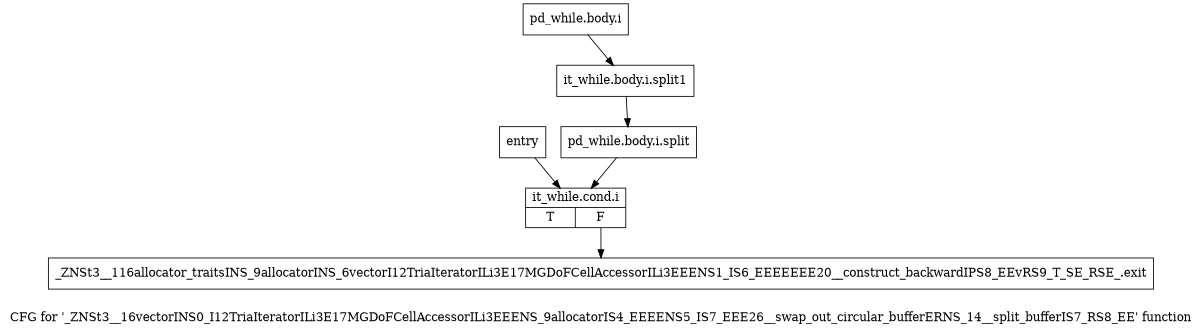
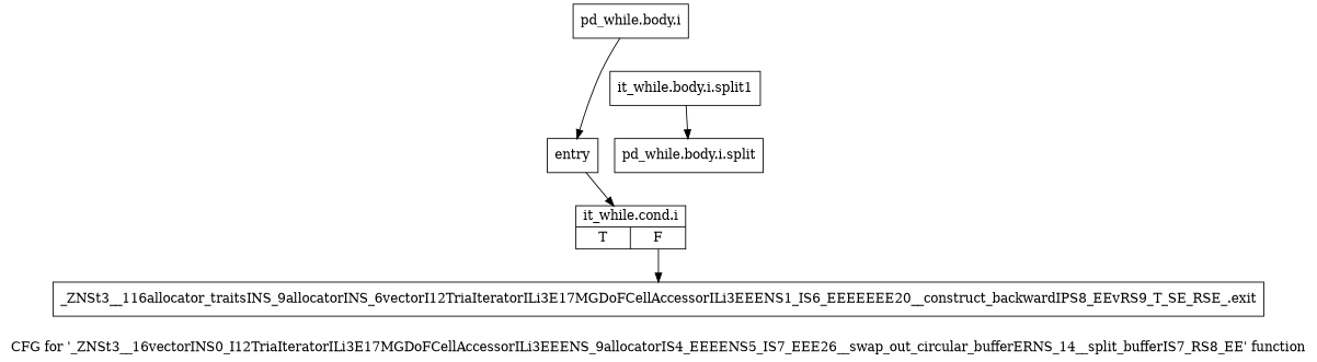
  digraph {
    fontname="DejaVu Serif"
    label="CFG for '_ZNSt3__16vectorINS0_I12TriaIteratorILi3E17MGDoFCellAccessorILi3EEENS_9allocatorIS4_EEEENS5_IS7_EEE26__swap_out_circular_bufferERNS_14__split_bufferIS7_RS8_EE' function"
    node [fontname="DejaVu Serif" shape=record]
    edge [fontname="DejaVu Serif"]
    n1 [label="{entry}"]
    n2 [label="{it_while.cond.i|{<s0>T|<s1>F}}"]
    n3 [label="{_ZNSt3__116allocator_traitsINS_9allocatorINS_6vectorI12TriaIteratorILi3E17MGDoFCellAccessorILi3EEENS1_IS6_EEEEEEE20__construct_backwardIPS8_EEvRS9_T_SE_RSE_.exit}"]
    n4 [label="{pd_while.body.i}"]
    n5 [label="{it_while.body.i.split1}"]
    n6 [label="{pd_while.body.i.split}"]
    n1 -> n2
    n2 -> n3 [tailport=s1]
-   n4 -> n5
+   n4 -> n1
    n5 -> n6
-   n6 -> n2
  }
